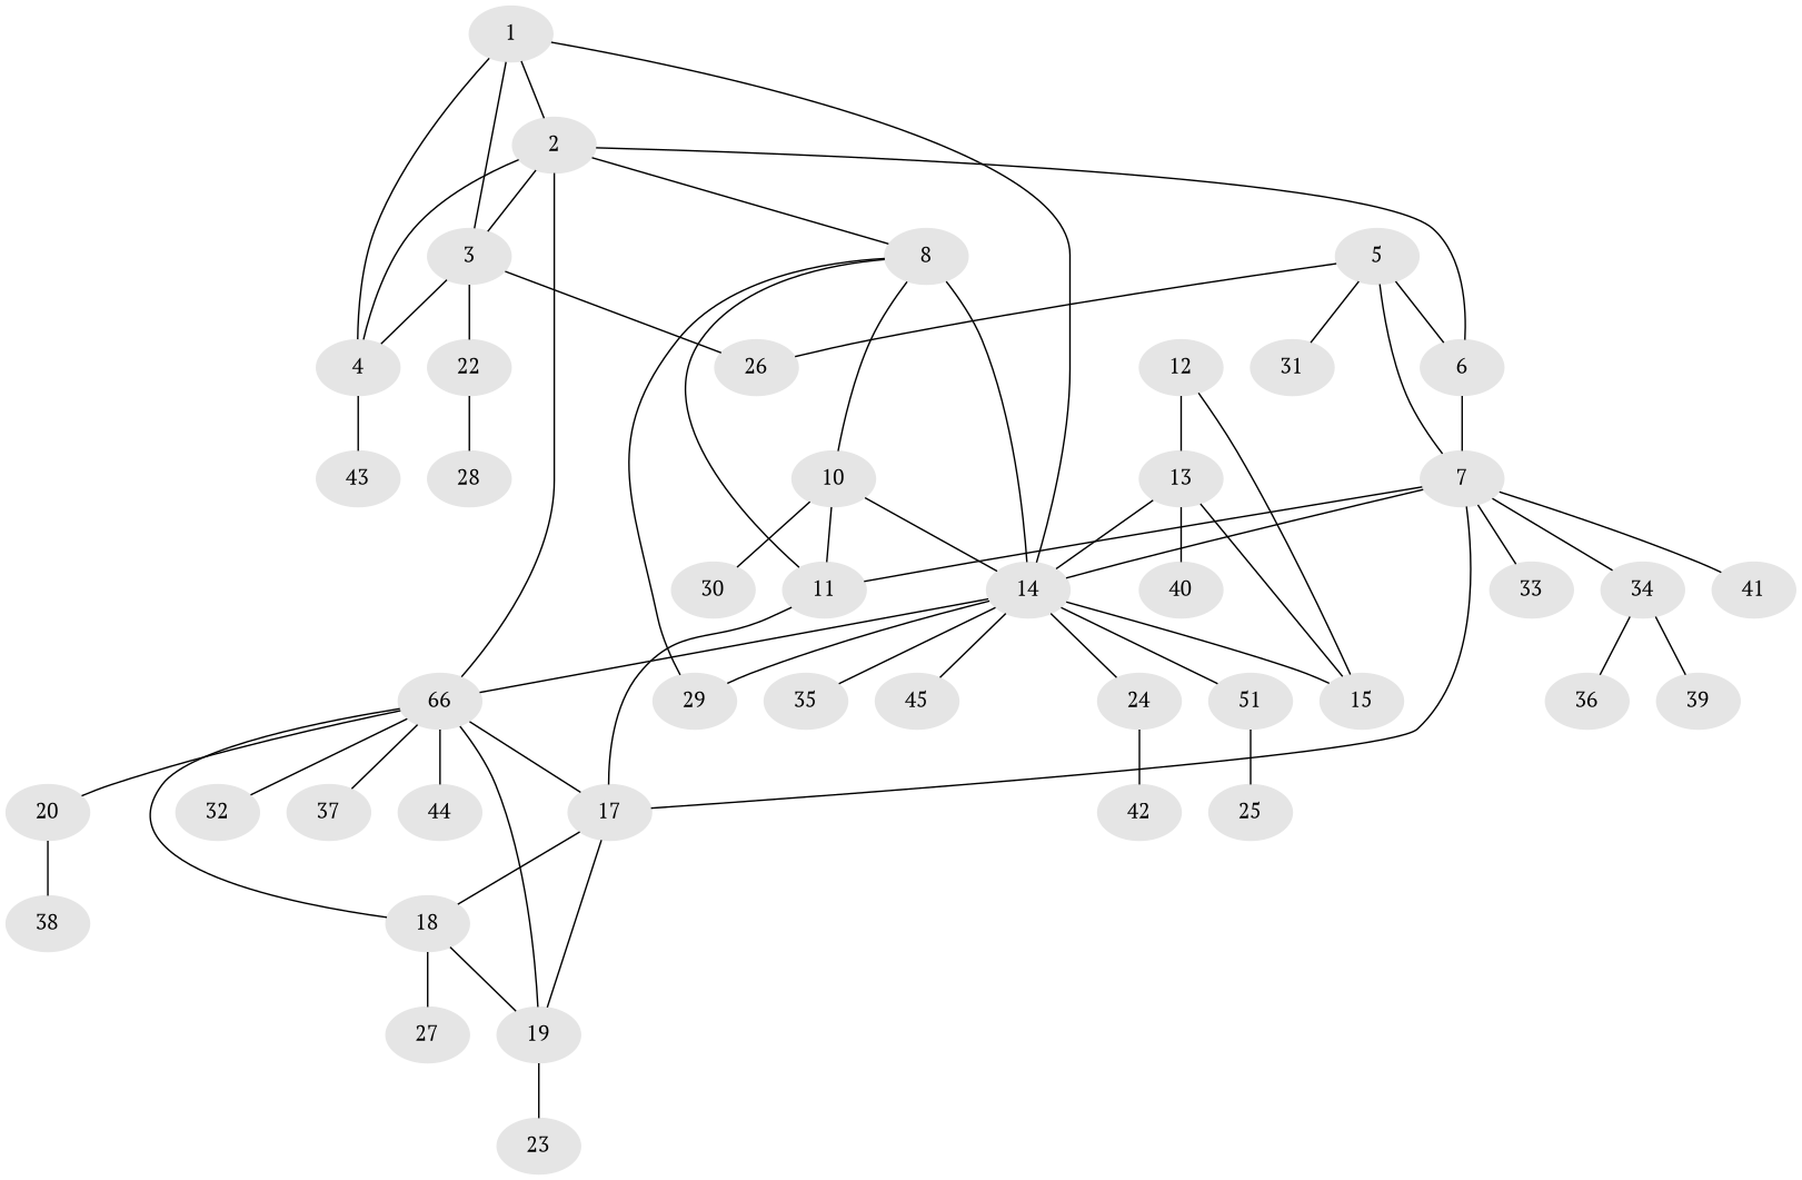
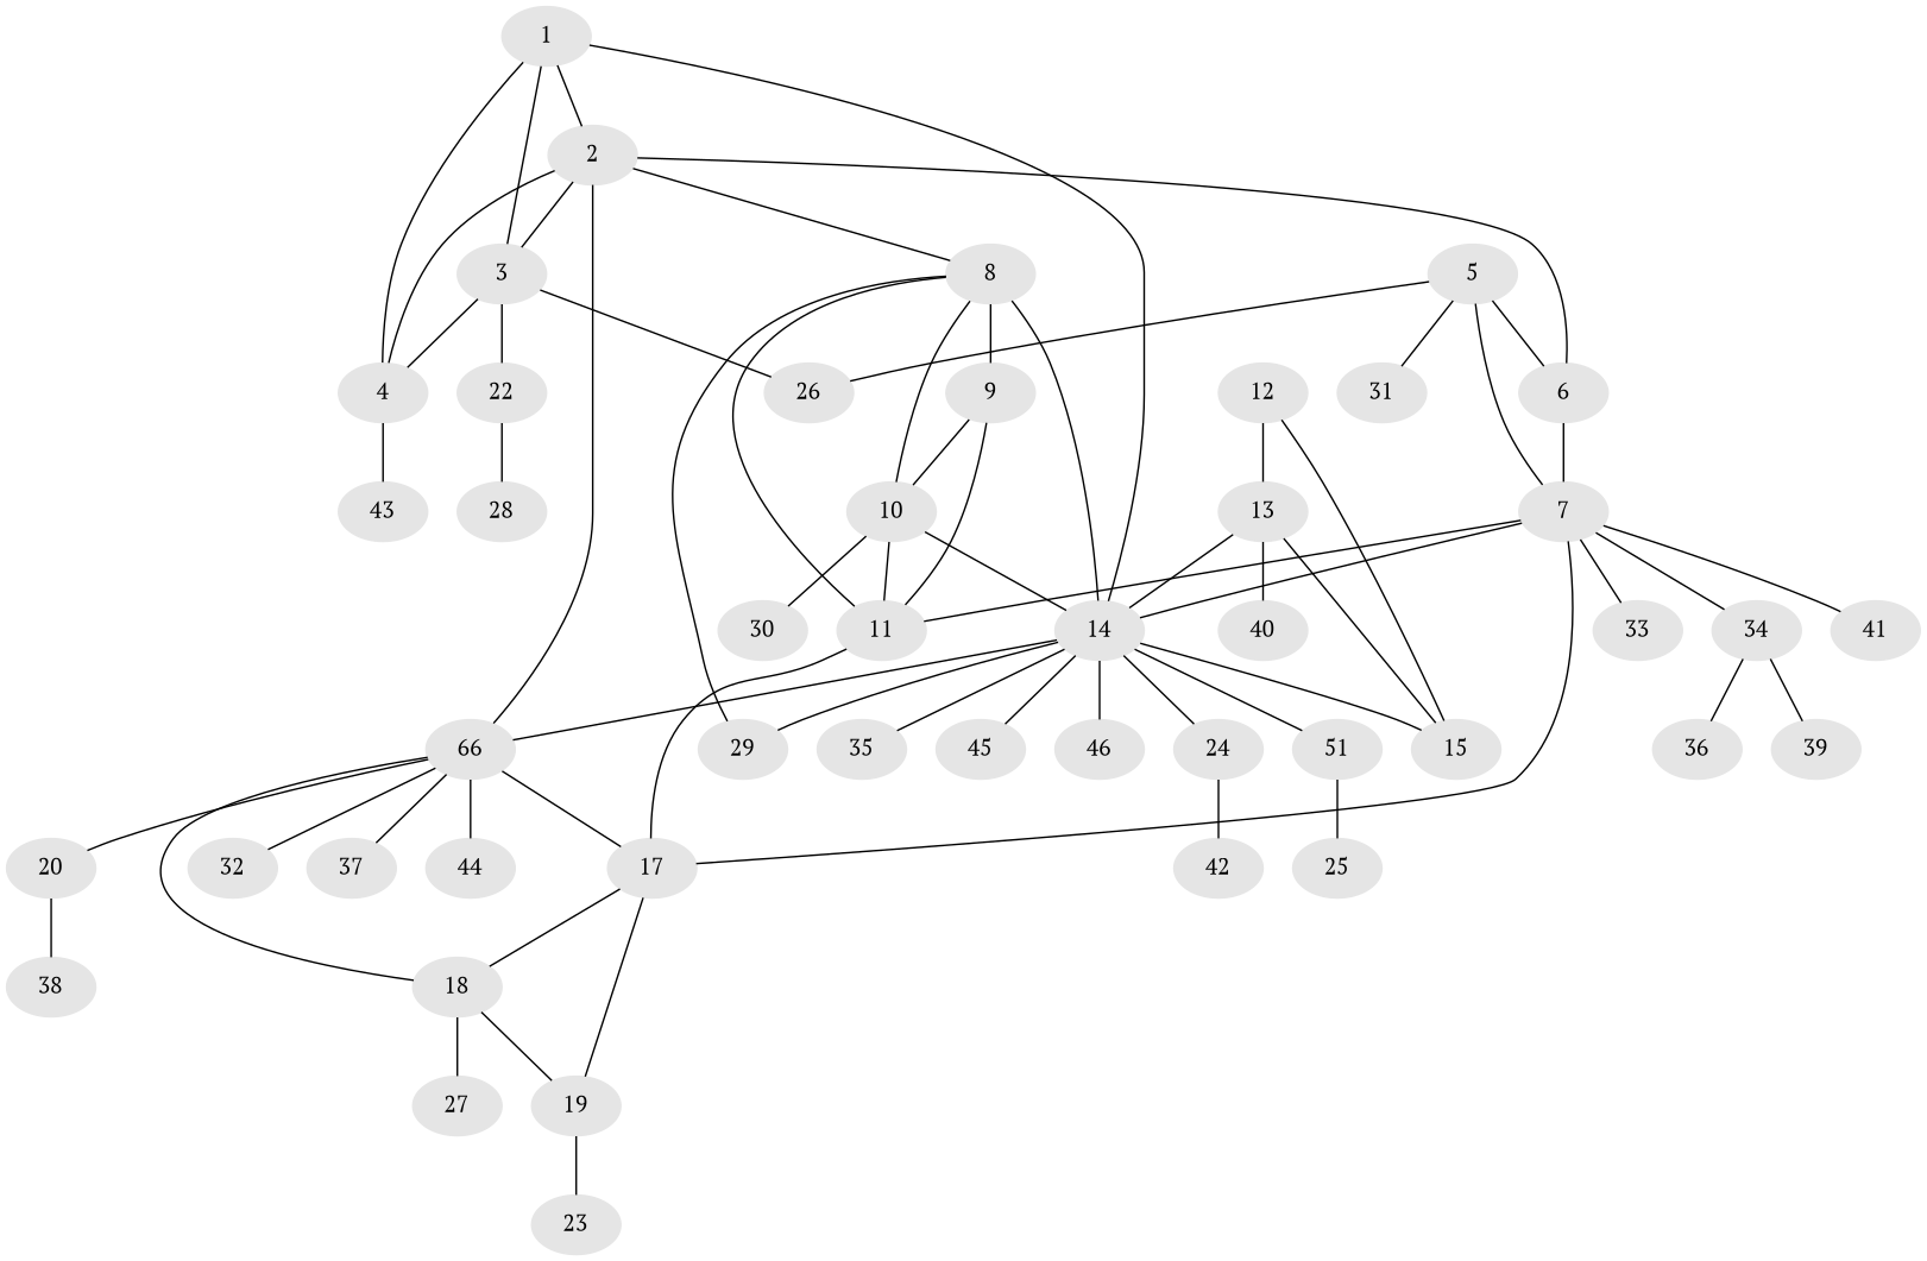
  graph {
    fontname="PT Serif"
    node [color=gray90 fontname="PT Serif" style=filled]
    edge [fontname="PT Serif" weight=1.0]
    1
    2
    3
    4
    14
    6
    8
    n8 [label=66]
    22
    26
    43
    29
    15
    n14 [label=51]
    24
    35
    45
+   46
    7
    11
+   9
    10
    17
    18
    19
    20
    32
    37
    44
    28
    5
    31
    33
    34
    41
    36
    39
    30
    12
    13
    40
    25
    42
    27
    23
    38
    1 -- 2
    1 -- 3
    1 -- 4
    1 -- 14
    2 -- 3 [weight=2.0]
    2 -- 4
    2 -- 6
    2 -- 8
    2 -- n8
    3 -- 4
    3 -- 22
    3 -- 26
    4 -- 43
    14 -- n8
    14 -- 29
    14 -- 15
    14 -- n14
    14 -- 24
    14 -- 35
    14 -- 45
+   14 -- 46
    6 -- 7 [weight=6.0]
    8 -- 14
    8 -- 29
    8 -- 11
+   8 -- 9 [weight=7.0]
    8 -- 10
    n8 -- 17
    n8 -- 18
-   n8 -- 19
    n8 -- 20
    n8 -- 32
    n8 -- 37
    n8 -- 44
    22 -- 28
    n14 -- 25
    24 -- 42
    7 -- 14
    7 -- 11
    7 -- 17
    7 -- 33
    7 -- 34
    7 -- 41
    11 -- 17 [weight=4.0]
+   9 -- 11
+   9 -- 10
    10 -- 14
    10 -- 11
    10 -- 30 [weight=2.0]
    17 -- 18
    17 -- 19
    18 -- 19
    18 -- 27 [weight=2.0]
    19 -- 23
    20 -- 38
    5 -- 6
    5 -- 26
    5 -- 7 [weight=2.0]
    5 -- 31
    34 -- 36
    34 -- 39
    12 -- 15 [weight=2.0]
    12 -- 13
    13 -- 14
    13 -- 15
    13 -- 40
  }
